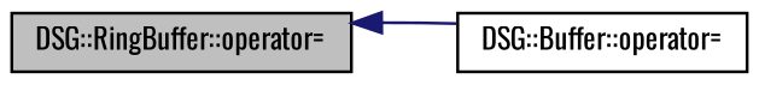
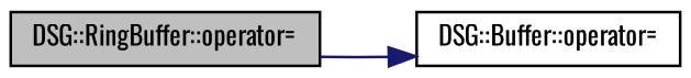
  digraph {
    rankdir=LR
    fontname=Oswald
    node [color=black fontname=Oswald fontsize=10 shape=record style=filled]
    n1 [fillcolor=grey75 fontcolor=black height=0.2 label="DSG::RingBuffer::operator=" width=0.4]
    n2 [fillcolor=white height=0.2 label="DSG::Buffer::operator=" width=0.4]
-   n2 -> n1 [color=midnightblue fontname=Oswald fontsize=10 labelfontname=Helvetica labelfontsize=10 style=solid]
+   n1 -> n2 [color=midnightblue fontname=Oswald fontsize=10 labelfontname=Helvetica labelfontsize=10 style=solid]
  }
